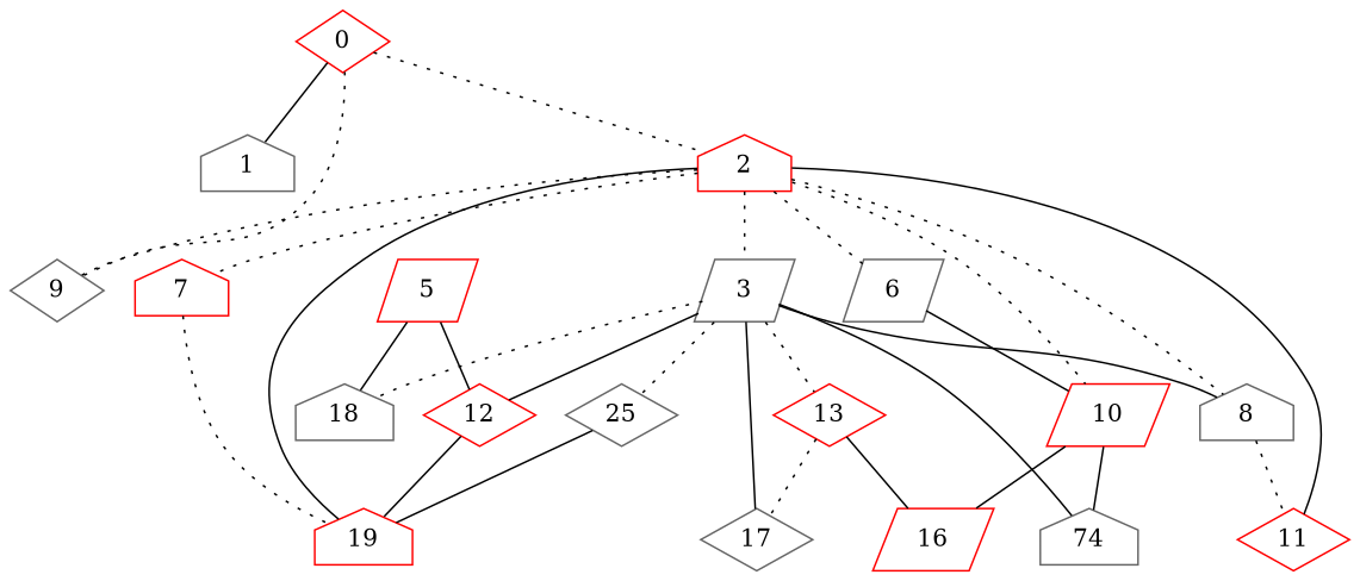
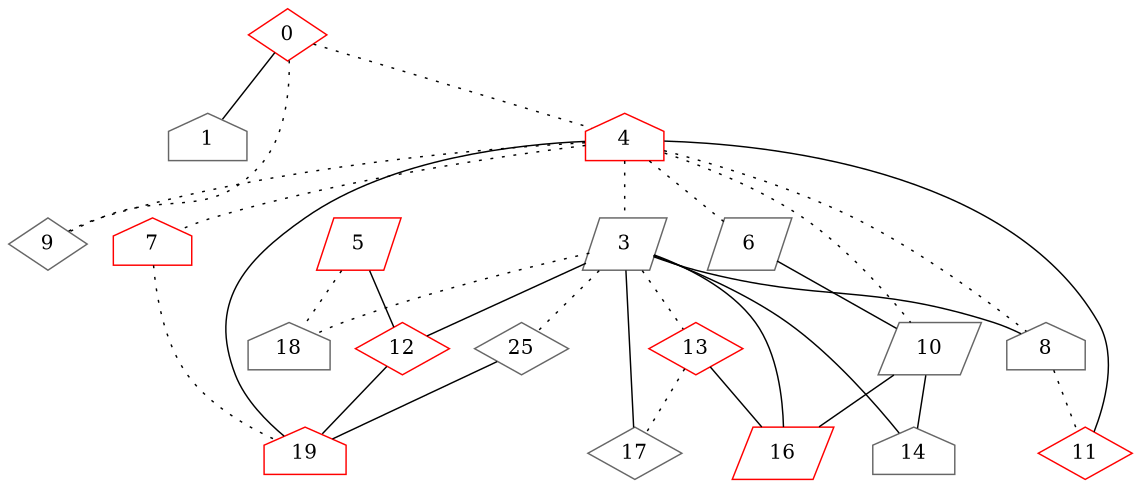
  graph {
    node [color=gray40 shape=diamond]
    edge [style=solid]
    0 [color=red]
    1 [shape=house]
-   2 [color=red shape=house]
+   2 [color=red shape=house label=4]
    9
    3 [shape=parallelogram]
    6 [shape=parallelogram]
    7 [color=red shape=house]
    8 [shape=house]
-   10 [color=red shape=parallelogram]
+   10 [shape=parallelogram]
    11 [color=red]
    19 [color=red shape=house]
    12 [color=red]
    13 [color=red]
-   14 [shape=house label=74]
+   14 [shape=house]
    n15 [label=25]
    16 [color=red shape=parallelogram]
    17
    18 [shape=house]
    5 [color=red shape=parallelogram]
    0 -- 1
    0 -- 2 [style=dotted]
    0 -- 9 [style=dotted]
    2 -- 9 [style=dotted]
    2 -- 3 [style=dotted]
    2 -- 6 [style=dotted]
    2 -- 7 [style=dotted]
    2 -- 8 [style=dotted]
    2 -- 10 [style=dotted]
    2 -- 11
    2 -- 19
    3 -- 8
    3 -- 12
    3 -- 13 [style=dotted]
    3 -- 14
    3 -- n15 [style=dotted]
+   3 -- 16
    3 -- 17
    3 -- 18 [style=dotted]
    6 -- 10
    7 -- 19 [style=dotted]
    8 -- 11 [style=dotted]
    10 -- 14
    10 -- 16
    12 -- 19
    13 -- 16
    13 -- 17 [style=dotted]
    n15 -- 19
    5 -- 12
-   5 -- 18
+   5 -- 18 [style=dotted]
  }
